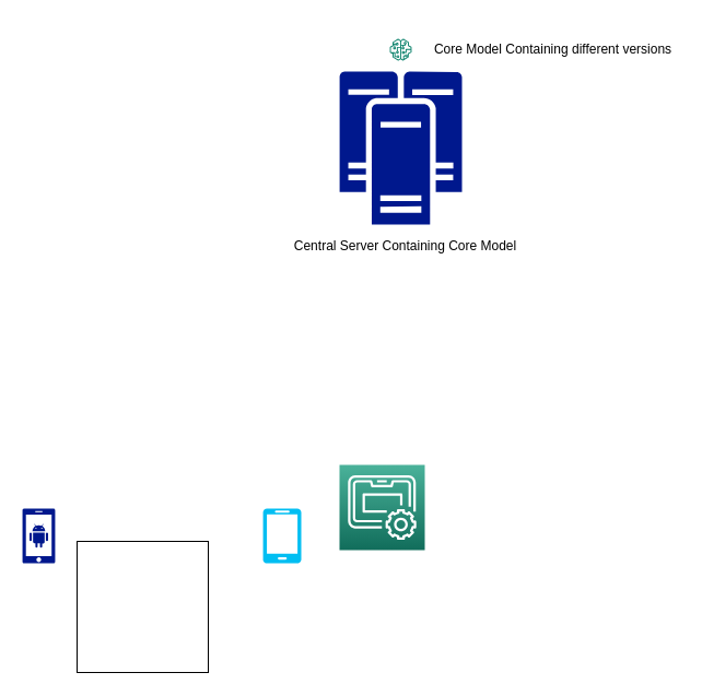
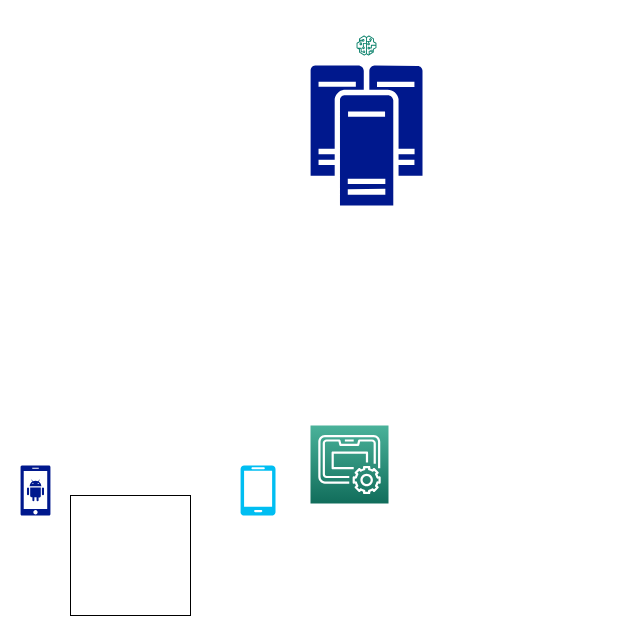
  <mxCell id="0" />
  <mxCell id="1" parent="0" />
  <mxCell id="2" value="" style="sketch=0;aspect=fixed;pointerEvents=1;shadow=0;dashed=0;html=1;strokeColor=none;labelPosition=center;verticalLabelPosition=bottom;verticalAlign=top;align=center;fillColor=#00188D;shape=mxgraph.mscae.enterprise.android_phone" vertex="1" parent="1"><mxGeometry x="20" y="465" width="30" height="50" as="geometry" /></mxCell>
  <mxCell id="3" value="" style="verticalLabelPosition=bottom;html=1;verticalAlign=top;align=center;strokeColor=none;fillColor=#00BEF2;shape=mxgraph.azure.mobile;pointerEvents=1;" vertex="1" parent="1"><mxGeometry x="240" y="465" width="35" height="50" as="geometry" /></mxCell>
- <mxCell id="4" value="Central Server Containing Core Model" style="text;html=1;align=center;verticalAlign=middle;resizable=0;points=[];autosize=1;strokeColor=none;fillColor=none;" vertex="1" parent="1"><mxGeometry x="260" y="215" width="220" height="20" as="geometry" /></mxCell>
  <mxCell id="5" value="" style="sketch=0;aspect=fixed;pointerEvents=1;shadow=0;dashed=0;html=1;strokeColor=none;labelPosition=center;verticalLabelPosition=bottom;verticalAlign=top;align=center;fillColor=#00188D;shape=mxgraph.mscae.enterprise.cluster_server" vertex="1" parent="1"><mxGeometry x="310" y="65" width="112" height="140" as="geometry" /></mxCell>
- <mxCell id="6" value="Core Model Containing different versions" style="text;html=1;align=center;verticalAlign=middle;resizable=0;points=[];autosize=1;strokeColor=none;fillColor=none;" vertex="1" parent="1"><mxGeometry x="390" y="35" width="230" height="20" as="geometry" /></mxCell>
  <mxCell id="7" value="" style="shape=image;html=1;verticalAlign=top;verticalLabelPosition=bottom;labelBackgroundColor=#ffffff;imageAspect=0;aspect=fixed;image=https://cdn2.iconfinder.com/data/icons/essential-web-2/50/version-episode-statement-event-front-128.png" vertex="1" parent="1"><mxGeometry x="330" y="20" width="50" height="50" as="geometry" /></mxCell>
  <mxCell id="8" value="" style="sketch=0;outlineConnect=0;fontColor=#232F3E;gradientColor=none;fillColor=#067F68;strokeColor=none;dashed=0;verticalLabelPosition=bottom;verticalAlign=top;align=center;html=1;fontSize=12;fontStyle=0;aspect=fixed;pointerEvents=1;shape=mxgraph.aws4.sagemaker_model;" vertex="1" parent="1"><mxGeometry x="356" y="35" width="20" height="20" as="geometry" /></mxCell>
  <mxCell id="9" value="" style="sketch=0;points=[[0,0,0],[0.25,0,0],[0.5,0,0],[0.75,0,0],[1,0,0],[0,1,0],[0.25,1,0],[0.5,1,0],[0.75,1,0],[1,1,0],[0,0.25,0],[0,0.5,0],[0,0.75,0],[1,0.25,0],[1,0.5,0],[1,0.75,0]];outlineConnect=0;fontColor=#232F3E;gradientColor=#4AB29A;gradientDirection=north;fillColor=#116D5B;strokeColor=#ffffff;dashed=0;verticalLabelPosition=bottom;verticalAlign=top;align=center;html=1;fontSize=12;fontStyle=0;aspect=fixed;shape=mxgraph.aws4.resourceIcon;resIcon=mxgraph.aws4.snowball_edge;" vertex="1" parent="1"><mxGeometry x="310" y="425" width="78" height="78" as="geometry" /></mxCell>
  <mxCell id="10" value="" style="whiteSpace=wrap;html=1;aspect=fixed;" vertex="1" parent="1"><mxGeometry x="70" y="495" width="120" height="120" as="geometry" /></mxCell>
